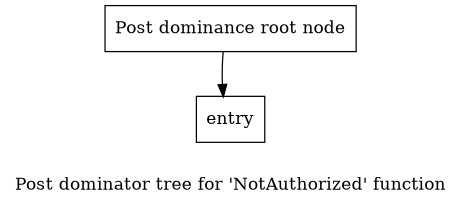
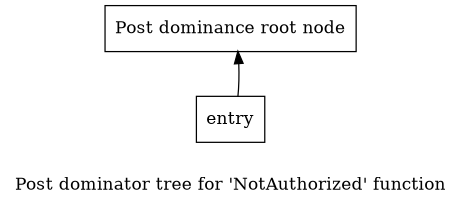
  digraph {
    label="Post dominator tree for 'NotAuthorized' function"
    node [shape=record]
    n1 [label="{Post dominance root node}"]
    n2 [label="{entry}"]
-   n1 -> n2
+   n2 -> n1
  }
